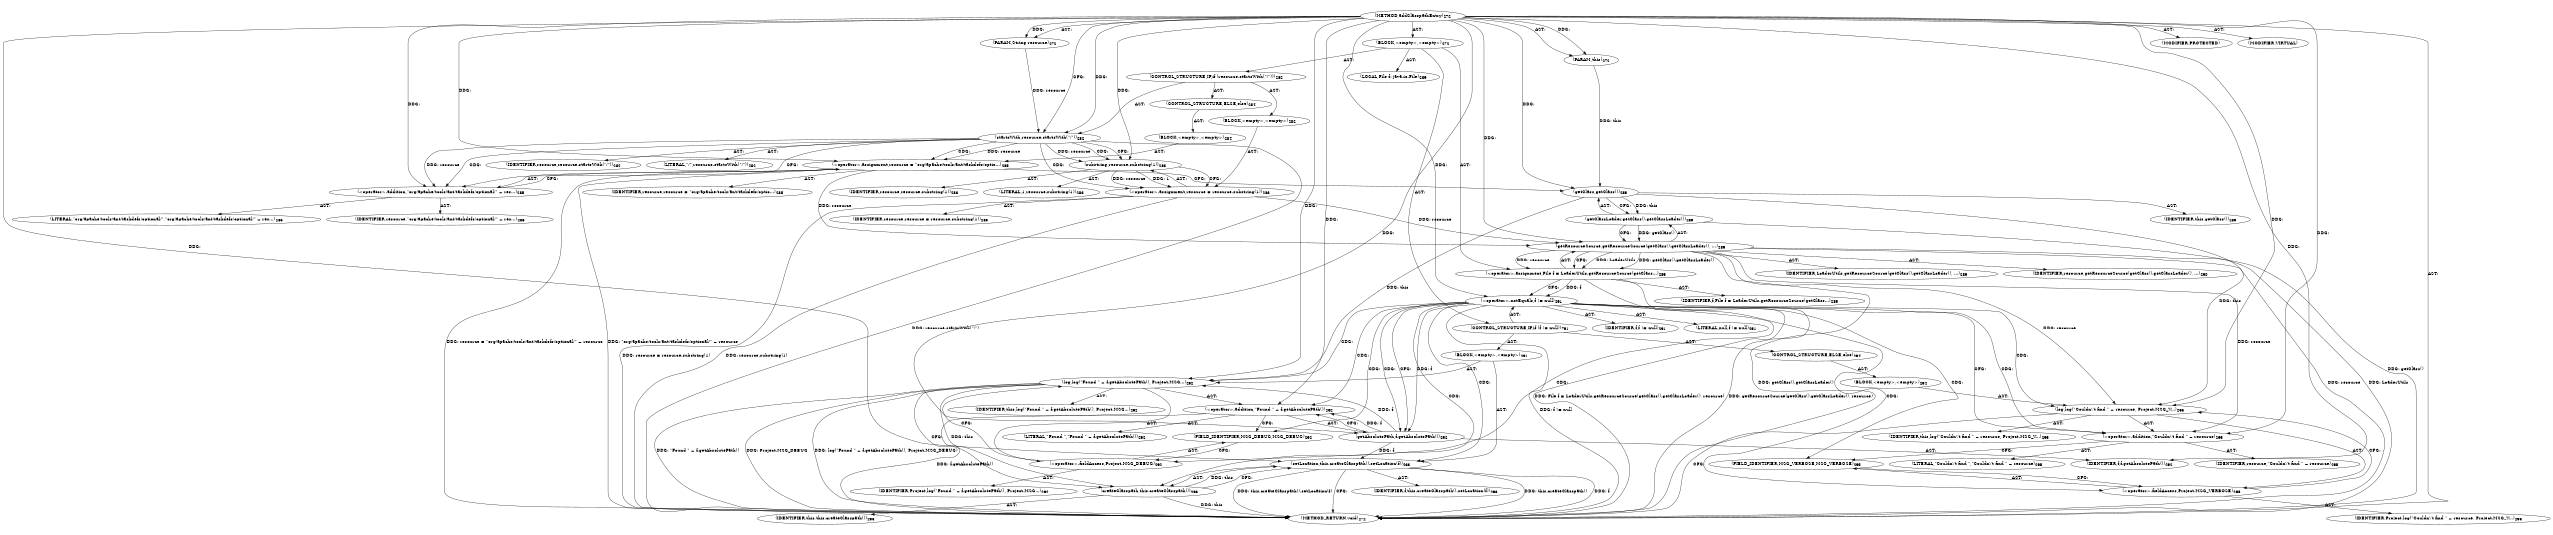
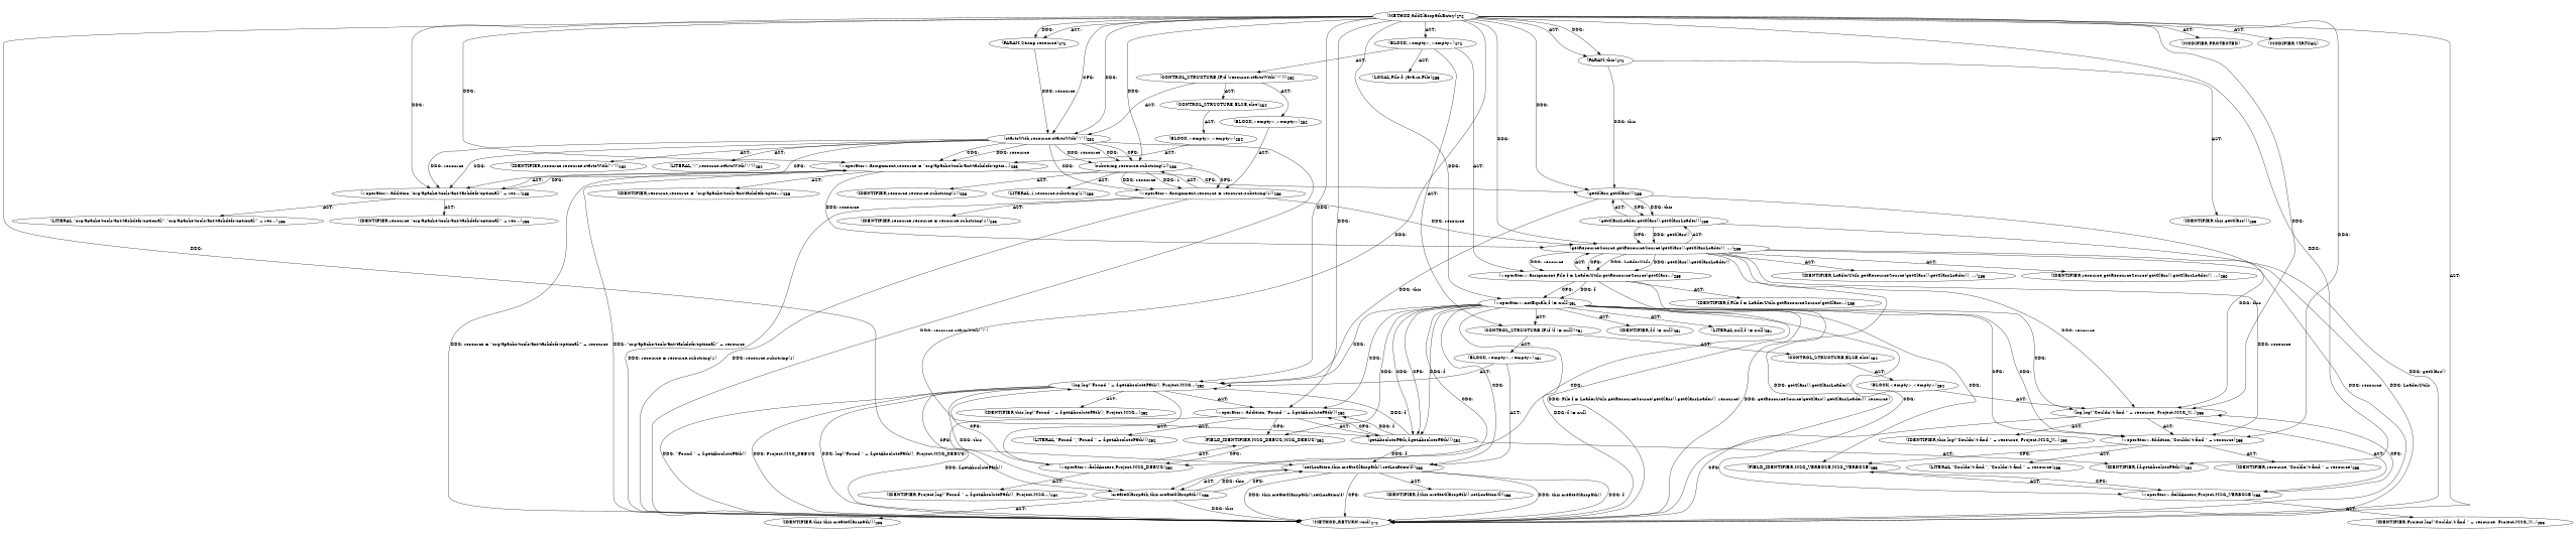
  digraph {
    n1 [label=<(METHOD,addClasspathEntry)<SUB>272</SUB>>]
    n2 [label=<(PARAM,this)<SUB>272</SUB>>]
    n3 [label=<(PARAM,String resource)<SUB>272</SUB>>]
    n4 [label=<(BLOCK,&lt;empty&gt;,&lt;empty&gt;)<SUB>272</SUB>>]
    n5 [label=<(startsWith,resource.startsWith(&quot;/&quot;))<SUB>282</SUB>>]
    n6 [label=<(substring,resource.substring(1))<SUB>283</SUB>>]
    n7 [label=<(&lt;operator&gt;.assignment,resource = &quot;org/apache/tools/ant/taskdefs/optio...)<SUB>285</SUB>>]
    n8 [label=<(&lt;operator&gt;.addition,&quot;org/apache/tools/ant/taskdefs/optional/&quot; + res...)<SUB>285</SUB>>]
    n9 [label=<(getResourceSource,getResourceSource(getClass().getClassLoader(), ...)<SUB>289</SUB>>]
    n10 [label=<(getClass,getClass())<SUB>289</SUB>>]
    n11 [label=<(&lt;operator&gt;.notEquals,f != null)<SUB>291</SUB>>]
    n12 [label=<(log,log(&quot;Found &quot; + f.getAbsolutePath(), Project.MSG...)<SUB>292</SUB>>]
    n13 [label=<(&lt;operator&gt;.addition,&quot;Found &quot; + f.getAbsolutePath())<SUB>292</SUB>>]
    n14 [label=<(getAbsolutePath,f.getAbsolutePath())<SUB>292</SUB>>]
    n15 [label=<(setLocation,this.createClasspath().setLocation(f))<SUB>233</SUB>>]
    n16 [label=<(log,log(&quot;Couldn\'t find &quot; + resource, Project.MSG_V...)<SUB>295</SUB>>]
    n17 [label=<(&lt;operator&gt;.addition,&quot;Couldn\'t find &quot; + resource)<SUB>295</SUB>>]
    n18 [label=<(MODIFIER,PROTECTED)>]
    n19 [label=<(MODIFIER,VIRTUAL)>]
    n20 [label=<(METHOD_RETURN,void)<SUB>272</SUB>>]
    n21 [label=<(IDENTIFIER,f,f.getAbsolutePath())<SUB>292</SUB>>]
    n22 [label=<(CONTROL_STRUCTURE,IF,if (resource.startsWith(&quot;/&quot;)))<SUB>282</SUB>>]
    n23 [label=<(LOCAL,File f: java.io.File)<SUB>289</SUB>>]
    n24 [label=<(&lt;operator&gt;.assignment,File f = LoaderUtils.getResourceSource(getClass...)<SUB>289</SUB>>]
    n25 [label=<(CONTROL_STRUCTURE,IF,if (f != null))<SUB>791</SUB>>]
    n26 [label=<(IDENTIFIER,resource,resource.startsWith(&quot;/&quot;))<SUB>282</SUB>>]
    n27 [label=<(LITERAL,&quot;/&quot;,resource.startsWith(&quot;/&quot;))<SUB>282</SUB>>]
    n28 [label=<(&lt;operator&gt;.assignment,resource = resource.substring(1))<SUB>283</SUB>>]
    n29 [label=<(IDENTIFIER,resource,resource.substring(1))<SUB>283</SUB>>]
    n30 [label=<(LITERAL,1,resource.substring(1))<SUB>283</SUB>>]
    n31 [label=<(IDENTIFIER,resource,resource = &quot;org/apache/tools/ant/taskdefs/optio...)<SUB>285</SUB>>]
    n32 [label=<(LITERAL,&quot;org/apache/tools/ant/taskdefs/optional/&quot;,&quot;org/apache/tools/ant/taskdefs/optional/&quot; + res...)<SUB>285</SUB>>]
    n33 [label=<(IDENTIFIER,resource,&quot;org/apache/tools/ant/taskdefs/optional/&quot; + res...)<SUB>286</SUB>>]
    n34 [label=<(IDENTIFIER,LoaderUtils,getResourceSource(getClass().getClassLoader(), ...)<SUB>289</SUB>>]
    n35 [label=<(getClassLoader,getClass().getClassLoader())<SUB>289</SUB>>]
    n36 [label=<(IDENTIFIER,resource,getResourceSource(getClass().getClassLoader(), ...)<SUB>290</SUB>>]
    n37 [label=<(IDENTIFIER,this,getClass())<SUB>289</SUB>>]
    n38 [label=<(createClasspath,this.createClasspath())<SUB>293</SUB>>]
    n39 [label=<(IDENTIFIER,f,f != null)<SUB>291</SUB>>]
    n40 [label=<(LITERAL,null,f != null)<SUB>291</SUB>>]
    n41 [label=<(&lt;operator&gt;.fieldAccess,Project.MSG_DEBUG)<SUB>292</SUB>>]
    n42 [label=<(FIELD_IDENTIFIER,MSG_DEBUG,MSG_DEBUG)<SUB>292</SUB>>]
    n43 [label=<(&lt;operator&gt;.fieldAccess,Project.MSG_VERBOSE)<SUB>295</SUB>>]
    n44 [label=<(FIELD_IDENTIFIER,MSG_VERBOSE,MSG_VERBOSE)<SUB>295</SUB>>]
    n45 [label=<(IDENTIFIER,this,log(&quot;Found &quot; + f.getAbsolutePath(), Project.MSG...)<SUB>292</SUB>>]
    n46 [label=<(LITERAL,&quot;Found &quot;,&quot;Found &quot; + f.getAbsolutePath())<SUB>292</SUB>>]
    n47 [label=<(IDENTIFIER,f,this.createClasspath().setLocation(f))<SUB>293</SUB>>]
    n48 [label=<(IDENTIFIER,this,this.createClasspath())<SUB>293</SUB>>]
    n49 [label=<(IDENTIFIER,this,log(&quot;Couldn\'t find &quot; + resource, Project.MSG_V...)<SUB>295</SUB>>]
    n50 [label=<(LITERAL,&quot;Couldn\'t find &quot;,&quot;Couldn\'t find &quot; + resource)<SUB>295</SUB>>]
    n51 [label=<(IDENTIFIER,resource,&quot;Couldn\'t find &quot; + resource)<SUB>295</SUB>>]
    n52 [label=<(BLOCK,&lt;empty&gt;,&lt;empty&gt;)<SUB>282</SUB>>]
    n53 [label=<(CONTROL_STRUCTURE,ELSE,else)<SUB>284</SUB>>]
    n54 [label=<(IDENTIFIER,f,File f = LoaderUtils.getResourceSource(getClass...)<SUB>289</SUB>>]
    n55 [label=<(BLOCK,&lt;empty&gt;,&lt;empty&gt;)<SUB>291</SUB>>]
    n56 [label=<(CONTROL_STRUCTURE,ELSE,else)<SUB>294</SUB>>]
    n57 [label=<(BLOCK,&lt;empty&gt;,&lt;empty&gt;)<SUB>284</SUB>>]
    n58 [label=<(IDENTIFIER,resource,resource = resource.substring(1))<SUB>283</SUB>>]
    n59 [label=<(BLOCK,&lt;empty&gt;,&lt;empty&gt;)<SUB>294</SUB>>]
    n60 [label=<(IDENTIFIER,Project,log(&quot;Found &quot; + f.getAbsolutePath(), Project.MSG...)<SUB>292</SUB>>]
    n61 [label=<(IDENTIFIER,Project,log(&quot;Couldn\'t find &quot; + resource, Project.MSG_V...)<SUB>295</SUB>>]
    n1 -> n2 [label="AST: "]
    n1 -> n2 [label="DDG: "]
    n1 -> n3 [label="AST: "]
    n1 -> n3 [label="DDG: "]
    n1 -> n4 [label="AST: "]
    n1 -> n5 [label="CFG: "]
    n1 -> n5 [label="DDG: "]
    n1 -> n6 [label="DDG: "]
    n1 -> n7 [label="DDG: "]
    n1 -> n8 [label="DDG: "]
    n1 -> n9 [label="DDG: "]
    n1 -> n10 [label="DDG: "]
    n1 -> n11 [label="DDG: "]
    n1 -> n12 [label="DDG: "]
    n1 -> n13 [label="DDG: "]
    n1 -> n14 [label="DDG: "]
    n1 -> n15 [label="DDG: "]
    n1 -> n16 [label="DDG: "]
    n1 -> n17 [label="DDG: "]
    n1 -> n18 [label="AST: "]
    n1 -> n19 [label="AST: "]
    n1 -> n20 [label="AST: "]
    n1 -> n21 [label="DDG: "]
    n2 -> n10 [label="DDG: this"]
    n3 -> n5 [label="DDG: resource"]
    n4 -> n22 [label="AST: "]
    n4 -> n23 [label="AST: "]
    n4 -> n24 [label="AST: "]
    n4 -> n25 [label="AST: "]
    n5 -> n6 [label="CFG: "]
    n5 -> n6 [label="DDG: resource"]
    n5 -> n6 [label="CDG: "]
    n5 -> n7 [label="DDG: resource"]
    n5 -> n7 [label="CDG: "]
    n5 -> n8 [label="CFG: "]
    n5 -> n8 [label="DDG: resource"]
    n5 -> n8 [label="CDG: "]
    n5 -> n20 [label="DDG: resource.startsWith(&quot;/&quot;)"]
    n5 -> n26 [label="AST: "]
    n5 -> n27 [label="AST: "]
    n5 -> n28 [label="CDG: "]
    n6 -> n28 [label="CFG: "]
    n6 -> n28 [label="DDG: resource"]
    n6 -> n28 [label="DDG: 1"]
    n6 -> n29 [label="AST: "]
    n6 -> n30 [label="AST: "]
    n7 -> n8 [label="AST: "]
    n7 -> n9 [label="DDG: resource"]
    n7 -> n10 [label="CFG: "]
    n7 -> n20 [label="DDG: &quot;org/apache/tools/ant/taskdefs/optional/&quot; + resource"]
    n7 -> n20 [label="DDG: resource = &quot;org/apache/tools/ant/taskdefs/optional/&quot; + resource"]
    n7 -> n31 [label="AST: "]
    n8 -> n7 [label="CFG: "]
    n8 -> n32 [label="AST: "]
    n8 -> n33 [label="AST: "]
    n9 -> n16 [label="DDG: resource"]
    n9 -> n17 [label="DDG: resource"]
    n9 -> n20 [label="DDG: getClass().getClassLoader()"]
    n9 -> n20 [label="DDG: resource"]
    n9 -> n20 [label="DDG: LoaderUtils"]
    n9 -> n24 [label="CFG: "]
    n9 -> n24 [label="DDG: LoaderUtils"]
    n9 -> n24 [label="DDG: getClass().getClassLoader()"]
    n9 -> n24 [label="DDG: resource"]
    n9 -> n34 [label="AST: "]
    n9 -> n35 [label="AST: "]
    n9 -> n36 [label="AST: "]
    n10 -> n12 [label="DDG: this"]
    n10 -> n16 [label="DDG: this"]
    n10 -> n35 [label="CFG: "]
    n10 -> n35 [label="DDG: this"]
-   n10 -> n37 [label="AST: "]
+   n2 -> n37 [label="AST: "]
    n11 -> n12 [label="CDG: "]
    n11 -> n13 [label="CDG: "]
    n11 -> n14 [label="CFG: "]
    n11 -> n14 [label="DDG: f"]
    n11 -> n14 [label="CDG: "]
    n11 -> n15 [label="CDG: "]
    n11 -> n16 [label="CDG: "]
    n11 -> n17 [label="CFG: "]
    n11 -> n17 [label="CDG: "]
    n11 -> n20 [label="DDG: f != null"]
    n11 -> n38 [label="CDG: "]
    n11 -> n39 [label="AST: "]
    n11 -> n40 [label="AST: "]
    n11 -> n41 [label="CDG: "]
    n11 -> n42 [label="CDG: "]
    n11 -> n43 [label="CDG: "]
    n11 -> n44 [label="CDG: "]
    n12 -> n13 [label="AST: "]
    n12 -> n20 [label="DDG: &quot;Found &quot; + f.getAbsolutePath()"]
    n12 -> n20 [label="DDG: Project.MSG_DEBUG"]
    n12 -> n20 [label="DDG: log(&quot;Found &quot; + f.getAbsolutePath(), Project.MSG_DEBUG)"]
    n12 -> n38 [label="CFG: "]
    n12 -> n38 [label="DDG: this"]
    n12 -> n41 [label="AST: "]
    n12 -> n45 [label="AST: "]
    n13 -> n14 [label="AST: "]
    n13 -> n20 [label="DDG: f.getAbsolutePath()"]
    n13 -> n42 [label="CFG: "]
    n13 -> n46 [label="AST: "]
    n14 -> n12 [label="DDG: f"]
    n14 -> n13 [label="CFG: "]
    n14 -> n13 [label="DDG: f"]
    n14 -> n15 [label="DDG: f"]
    n14 -> n21 [label="AST: "]
    n15 -> n20 [label="CFG: "]
    n15 -> n20 [label="DDG: this.createClasspath()"]
    n15 -> n20 [label="DDG: f"]
    n15 -> n20 [label="DDG: this.createClasspath().setLocation(f)"]
    n15 -> n38 [label="AST: "]
    n15 -> n47 [label="AST: "]
    n16 -> n17 [label="AST: "]
    n16 -> n20 [label="CFG: "]
    n16 -> n43 [label="AST: "]
    n16 -> n49 [label="AST: "]
    n17 -> n44 [label="CFG: "]
    n17 -> n50 [label="AST: "]
    n17 -> n51 [label="AST: "]
    n22 -> n5 [label="AST: "]
    n22 -> n52 [label="AST: "]
    n22 -> n53 [label="AST: "]
    n24 -> n9 [label="AST: "]
    n24 -> n11 [label="CFG: "]
    n24 -> n11 [label="DDG: f"]
    n24 -> n20 [label="DDG: getResourceSource(getClass().getClassLoader(), resource)"]
    n24 -> n20 [label="DDG: File f = LoaderUtils.getResourceSource(getClass().getClassLoader(), resource)"]
    n24 -> n54 [label="AST: "]
-   n25 -> n11 [label="AST: "]
+   n11 -> n25 [label="AST: "]
    n25 -> n55 [label="AST: "]
    n25 -> n56 [label="AST: "]
    n28 -> n6 [label="AST: "]
    n28 -> n9 [label="DDG: resource"]
    n28 -> n20 [label="DDG: resource.substring(1)"]
    n28 -> n20 [label="DDG: resource = resource.substring(1)"]
    n28 -> n58 [label="AST: "]
    n35 -> n9 [label="CFG: "]
    n35 -> n9 [label="DDG: getClass()"]
    n35 -> n10 [label="AST: "]
    n35 -> n20 [label="DDG: getClass()"]
    n38 -> n15 [label="CFG: "]
    n38 -> n15 [label="DDG: this"]
    n38 -> n20 [label="DDG: this"]
    n38 -> n48 [label="AST: "]
    n41 -> n12 [label="CFG: "]
    n41 -> n42 [label="AST: "]
    n41 -> n60 [label="AST: "]
    n42 -> n41 [label="CFG: "]
    n43 -> n16 [label="CFG: "]
    n43 -> n44 [label="AST: "]
    n43 -> n61 [label="AST: "]
    n44 -> n43 [label="CFG: "]
    n52 -> n28 [label="AST: "]
    n53 -> n57 [label="AST: "]
    n55 -> n12 [label="AST: "]
    n55 -> n15 [label="AST: "]
    n56 -> n59 [label="AST: "]
    n57 -> n7 [label="AST: "]
    n59 -> n16 [label="AST: "]
  }
